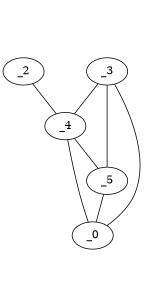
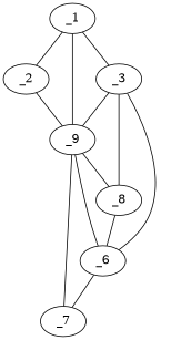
  graph {
    edge [valence=2]
+   _1 [x=27 y=15]
    _2 [x=32 y=73]
    _3 [x=35 y=9]
-   _4 [x=54 y=56]
-   _5 [x=67 y=47]
-   _6 [x=76 y=45 label=_0]
+   _4 [x=54 y=56 label=_9]
+   _7 [x=105 y=119]
+   _5 [x=67 y=47 label=_8]
+   _6 [x=76 y=45]
+   _1 -- _2
+   _1 -- _3 [valence=1]
+   _1 -- _4
    _2 -- _4 [valence=1]
    _3 -- _4
    _3 -- _5
    _3 -- _6 [valence=1]
+   _4 -- _7
    _4 -- _5 [valence=1]
    _4 -- _6
    _5 -- _6
+   _6 -- _7 [valence=1]
  }
